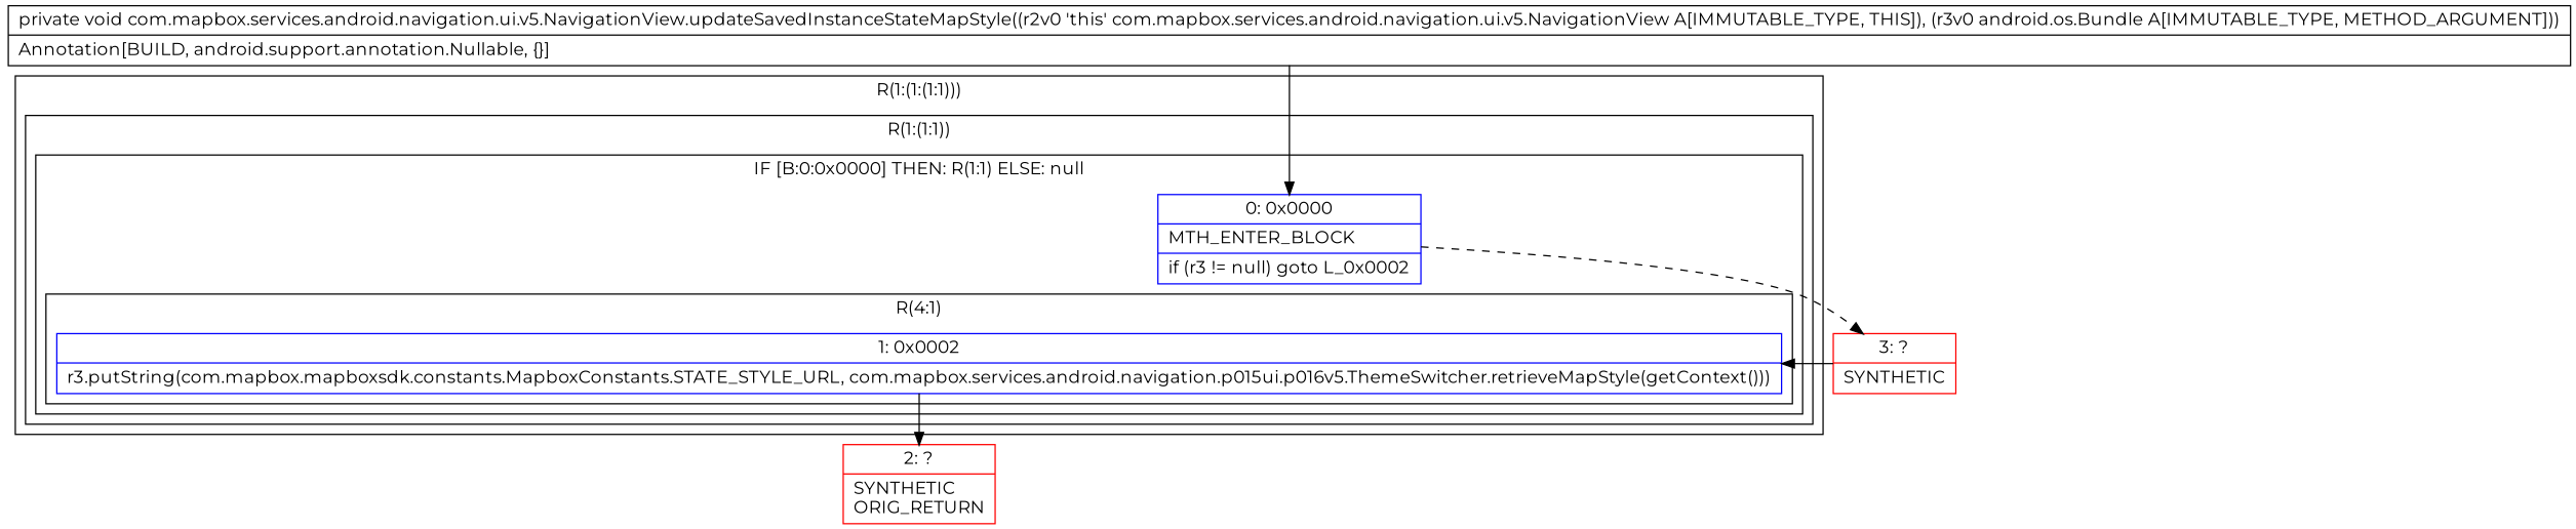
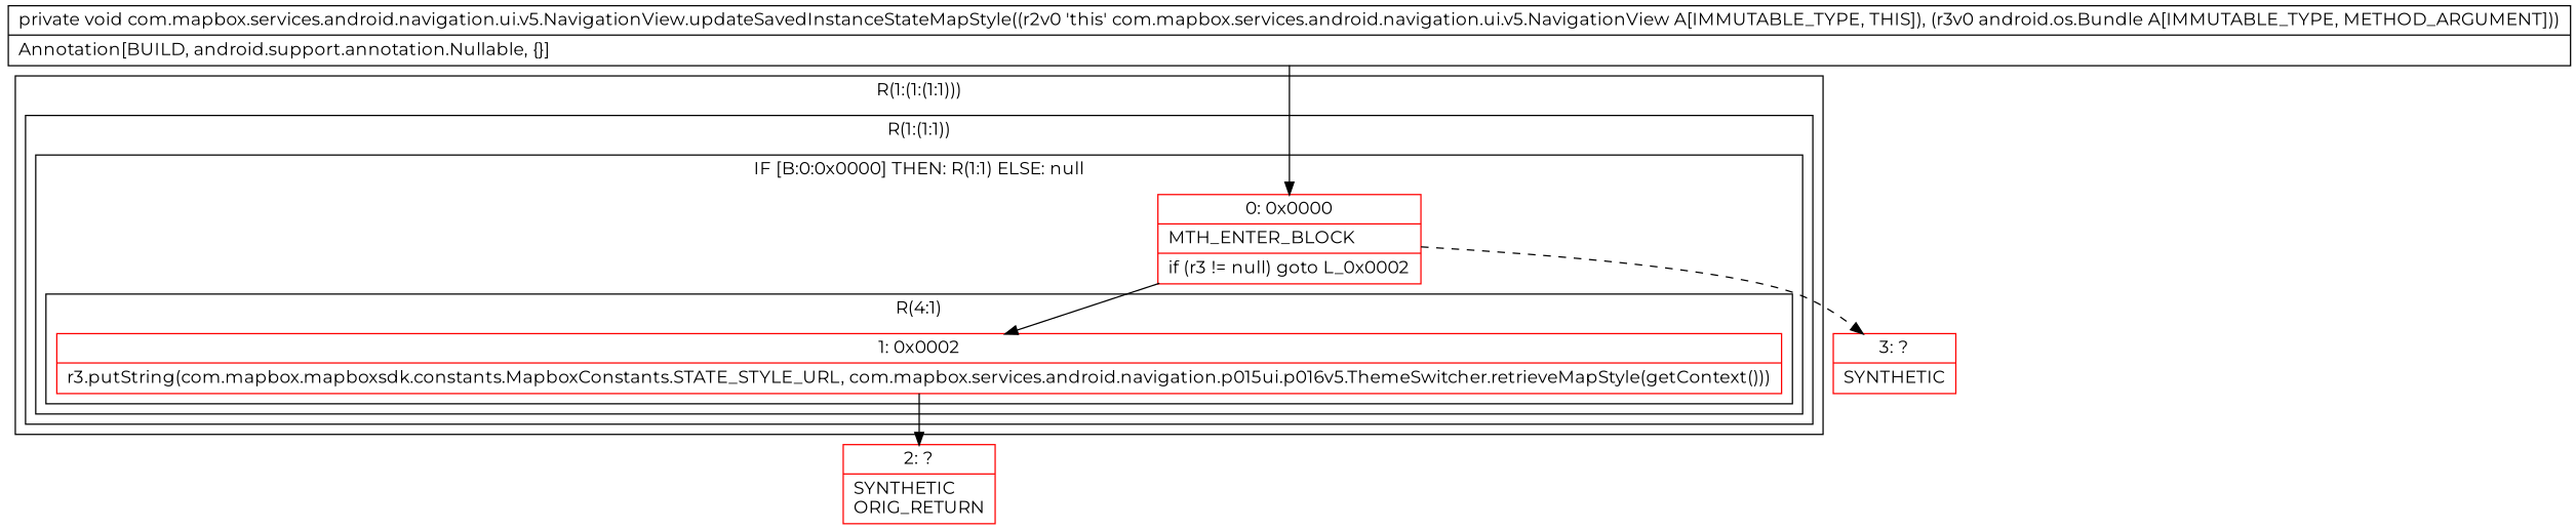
  digraph {
    fontname=Montserrat
    node [color=blue fontname=Montserrat shape=record]
    edge [fontname=Montserrat]
-   n1 [label="{1\:\ 0x0002|r3.putString(com.mapbox.mapboxsdk.constants.MapboxConstants.STATE_STYLE_URL, com.mapbox.services.android.navigation.p015ui.p016v5.ThemeSwitcher.retrieveMapStyle(getContext()))\l}"]
-   n2 [label="{0\:\ 0x0000|MTH_ENTER_BLOCK\l|if (r3 != null) goto L_0x0002\l}"]
+   n1 [color=red label="{1\:\ 0x0002|r3.putString(com.mapbox.mapboxsdk.constants.MapboxConstants.STATE_STYLE_URL, com.mapbox.services.android.navigation.p015ui.p016v5.ThemeSwitcher.retrieveMapStyle(getContext()))\l}"]
+   n2 [color=red label="{0\:\ 0x0000|MTH_ENTER_BLOCK\l|if (r3 != null) goto L_0x0002\l}"]
    n3 [color=red label="{2\:\ ?|SYNTHETIC\lORIG_RETURN\l}"]
    n4 [color=red label="{3\:\ ?|SYNTHETIC\l}"]
    n5 [label="{private void com.mapbox.services.android.navigation.ui.v5.NavigationView.updateSavedInstanceStateMapStyle((r2v0 'this' com.mapbox.services.android.navigation.ui.v5.NavigationView A[IMMUTABLE_TYPE, THIS]), (r3v0 android.os.Bundle A[IMMUTABLE_TYPE, METHOD_ARGUMENT]))  | Annotation[BUILD, android.support.annotation.Nullable, \{\}]\l}" color=""]
    subgraph cluster_1 {
      label="R(1:(1:(1:1)))"
      subgraph cluster_2 {
        label="R(1:(1:1))"
        subgraph cluster_3 {
          label="IF [B:0:0x0000] THEN: R(1:1) ELSE: null"
          n2
          subgraph cluster_4 {
            label="R(4:1)"
            n1
          }
        }
      }
    }
    n1 -> n3
-   n4 -> n1
+   n2 -> n1
    n2 -> n4 [style=dashed]
    n5 -> n2
  }
